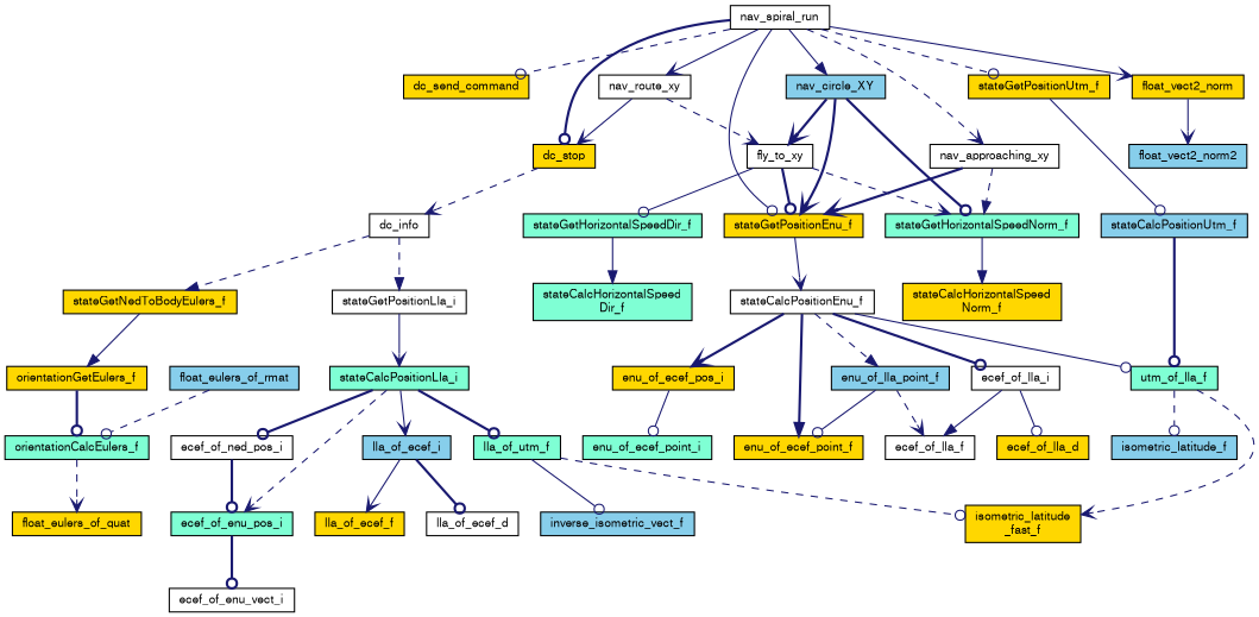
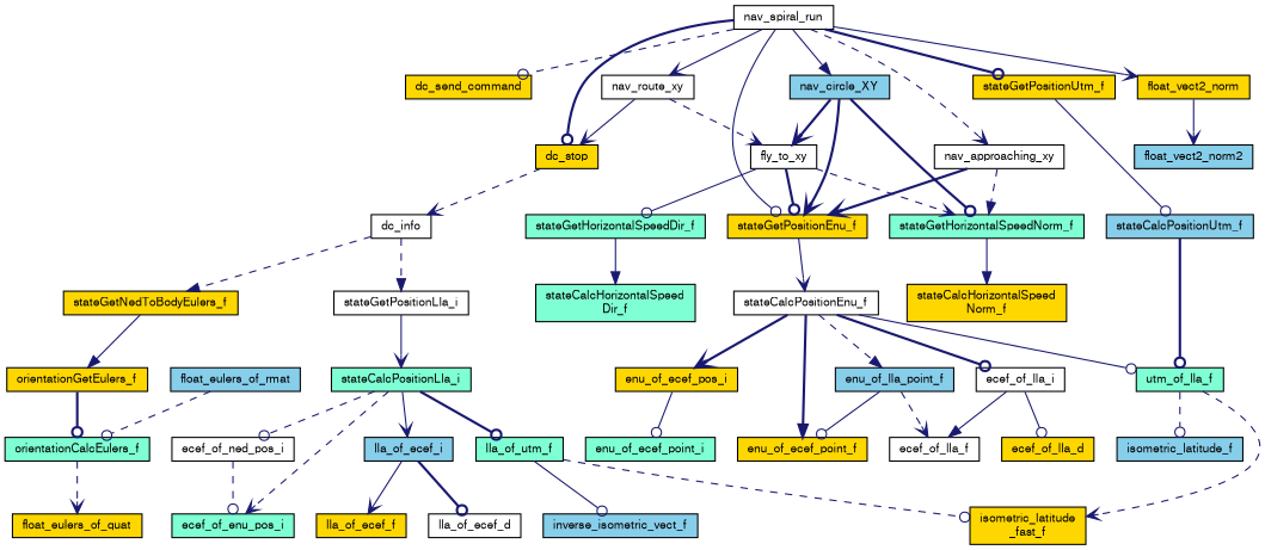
  digraph {
    rankdir=TB
    node [color=black fillcolor=gold fontname=FreeSans fontsize=10 shape=record style=filled]
    edge [arrowhead=odot color=midnightblue fontname=FreeSans fontsize=10 labelfontname=FreeSans labelfontsize=10 style=solid]
    n1 [fillcolor=white fontcolor=black height=0.2 label=nav_spiral_run width=0.4]
    n2 [height=0.2 label=dc_send_command width=0.4]
    n3 [height=0.2 label=dc_stop width=0.4]
    n4 [height=0.2 label=float_vect2_norm width=0.4]
    n5 [fillcolor=white height=0.2 label=nav_approaching_xy width=0.4]
    n6 [height=0.2 label=stateGetPositionEnu_f width=0.4]
    n7 [fillcolor=skyblue height=0.2 label=nav_circle_XY width=0.4]
    n8 [fillcolor=white height=0.2 label=nav_route_xy width=0.4]
    n9 [height=0.2 label=stateGetPositionUtm_f width=0.4]
    n10 [fillcolor=white height=0.2 label=dc_info width=0.4]
    n11 [fillcolor=skyblue height=0.2 label=float_vect2_norm2 width=0.4]
    n12 [fillcolor=aquamarine height=0.2 label=stateGetHorizontalSpeedNorm_f width=0.4]
    n13 [fillcolor=white height=0.2 label=stateCalcPositionEnu_f width=0.4]
    n14 [fillcolor=white height=0.2 label=fly_to_xy width=0.4]
    n15 [fillcolor=skyblue height=0.2 label=stateCalcPositionUtm_f width=0.4]
    n16 [height=0.2 label=stateGetNedToBodyEulers_f width=0.4]
    n17 [fillcolor=white height=0.2 label=stateGetPositionLla_i width=0.4]
    n18 [height=0.2 label=orientationGetEulers_f width=0.4]
    n19 [fillcolor=aquamarine height=0.2 label=stateCalcPositionLla_i width=0.4]
    n20 [fillcolor=aquamarine height=0.2 label=orientationCalcEulers_f width=0.4]
    n21 [height=0.2 label=float_eulers_of_quat width=0.4]
    n22 [fillcolor=skyblue height=0.2 label=float_eulers_of_rmat width=0.4]
    n23 [fillcolor=skyblue height=0.2 label=lla_of_ecef_i width=0.4]
    n24 [fillcolor=aquamarine height=0.2 label=lla_of_utm_f width=0.4]
    n25 [fillcolor=white height=0.2 label=ecef_of_ned_pos_i width=0.4]
    n26 [fillcolor=aquamarine height=0.2 label=ecef_of_enu_pos_i width=0.4]
    n27 [height=0.2 label=lla_of_ecef_f width=0.4]
    n28 [fillcolor=white height=0.2 label=lla_of_ecef_d width=0.4]
    n29 [fillcolor=skyblue height=0.2 label=inverse_isometric_vect_f width=0.4]
    n30 [height=0.2 label="isometric_latitude\l_fast_f" width=0.4]
-   n31 [fillcolor=white height=0.2 label=ecef_of_enu_vect_i width=0.4]
    n32 [height=0.2 label="stateCalcHorizontalSpeed\lNorm_f" width=0.4]
    n33 [height=0.2 label=enu_of_ecef_point_f width=0.4]
    n34 [height=0.2 label=enu_of_ecef_pos_i width=0.4]
    n35 [fillcolor=skyblue height=0.2 label=enu_of_lla_point_f width=0.4]
    n36 [fillcolor=white height=0.2 label=ecef_of_lla_i width=0.4]
    n37 [fillcolor=aquamarine height=0.2 label=utm_of_lla_f width=0.4]
    n38 [fillcolor=aquamarine height=0.2 label=enu_of_ecef_point_i width=0.4]
    n39 [fillcolor=white height=0.2 label=ecef_of_lla_f width=0.4]
    n40 [height=0.2 label=ecef_of_lla_d width=0.4]
    n41 [fillcolor=skyblue height=0.2 label=isometric_latitude_f width=0.4]
    n42 [fillcolor=aquamarine height=0.2 label=stateGetHorizontalSpeedDir_f width=0.4]
    n43 [fillcolor=aquamarine height=0.2 label="stateCalcHorizontalSpeed\lDir_f" width=0.4]
    n1 -> n2 [style=dashed]
    n1 -> n3 [style=bold]
    n1 -> n4 [arrowhead=vee]
    n1 -> n5 [arrowhead=vee style=dashed]
    n1 -> n6
    n1 -> n7 [arrowhead=normal]
    n1 -> n8 [arrowhead=vee]
-   n1 -> n9 [style=dashed]
+   n1 -> n9 [style=bold]
    n3 -> n10 [arrowhead=vee style=dashed]
    n4 -> n11 [arrowhead=vee]
    n5 -> n6 [arrowhead=vee style=bold]
    n5 -> n12 [arrowhead=normal style=dashed]
    n6 -> n13 [arrowhead=vee]
    n7 -> n6 [arrowhead=vee style=bold]
    n7 -> n12 [style=bold]
    n7 -> n14 [arrowhead=vee style=bold]
    n8 -> n3 [arrowhead=vee]
    n8 -> n14 [arrowhead=vee style=dashed]
    n9 -> n15
    n10 -> n16 [arrowhead=normal style=dashed]
    n10 -> n17 [arrowhead=normal style=dashed]
    n12 -> n32 [arrowhead=normal]
    n13 -> n33 [arrowhead=normal style=bold]
    n13 -> n34 [arrowhead=vee style=bold]
    n13 -> n35 [arrowhead=normal style=dashed]
    n13 -> n36 [style=bold]
    n13 -> n37
    n14 -> n6 [style=bold]
    n14 -> n12 [arrowhead=vee style=dashed]
    n14 -> n42
    n15 -> n37 [style=bold]
    n16 -> n18 [arrowhead=normal]
    n17 -> n19 [arrowhead=vee]
    n18 -> n20 [style=bold]
    n19 -> n23 [arrowhead=vee]
    n19 -> n24 [style=bold]
-   n19 -> n25 [style=bold]
+   n19 -> n25 [style=dashed]
    n19 -> n26 [arrowhead=vee style=dashed]
    n20 -> n21 [arrowhead=vee style=dashed]
    n22 -> n20 [style=dashed]
    n23 -> n27 [arrowhead=vee]
    n23 -> n28 [style=bold]
    n24 -> n29
    n24 -> n30 [style=dashed]
-   n25 -> n26 [style=bold]
-   n26 -> n31 [style=bold]
+   n25 -> n26 [style=dashed]
    n34 -> n38
    n35 -> n33
    n35 -> n39 [arrowhead=vee style=dashed]
    n36 -> n39 [arrowhead=normal]
    n36 -> n40
    n37 -> n30 [arrowhead=vee style=dashed]
    n37 -> n41 [style=dashed]
    n42 -> n43 [arrowhead=normal]
  }
